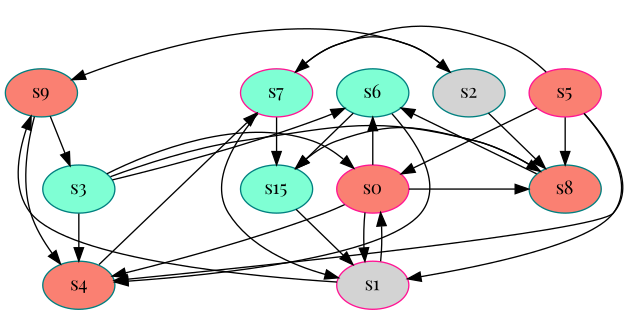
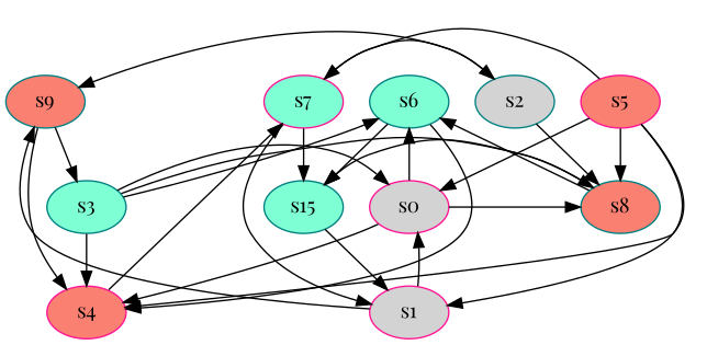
  digraph {
    fontname="Playfair Display"
    node [color=teal fillcolor=salmon fontname="Playfair Display" player=0 style=filled]
    edge [fontname="Playfair Display"]
-   s0 [color=deeppink]
+   s0 [color=deeppink fillcolor=lightgrey]
    s1 [color=deeppink fillcolor=lightgrey]
-   s4 [player=1]
+   s4 [color=deeppink player=1]
    s6 [fillcolor=aquamarine player=1]
    s8 [player=1]
    s9
    s7 [color=deeppink fillcolor=aquamarine]
    n8 [fillcolor=aquamarine label=s15 player=1]
    s3 [fillcolor=aquamarine]
    s2 [fillcolor=lightgrey]
    s5 [color=deeppink]
-   s0 -> s1
    s0 -> s4
    s0 -> s6 [constraint="time % 4 == 2 || time % 3 == 2"]
    s0 -> s8 [constraint="time % 5 == 2 || time % 5 == 0"]
    s1 -> s0
    s1 -> s9 [constraint="time % 2 == 1 && time % 5 == 1"]
    s4 -> s7 [constraint="!(time % 3 == 0)"]
    s6 -> s4 [constraint="time % 3 == 1 && time % 4 == 2"]
    s6 -> n8 [constraint="time % 3 == 1 || time % 5 == 2"]
    s8 -> s6 [constraint="time % 6 == 5"]
    s8 -> n8 [constraint="time % 5 == 1"]
    s9 -> s4
    s9 -> s3
    s7 -> s1 [constraint="time % 4 == 1 && time % 4 == 2"]
    s7 -> n8
    s7 -> s2 [constraint="time % 7 == 4"]
    n8 -> s1 [constraint="time % 7 == 2"]
    s3 -> s0 [constraint="time % 3 == 2"]
    s3 -> s4
    s3 -> s6 [constraint="time % 5 == 4"]
    s3 -> s8 [constraint="time % 2 == 0"]
    s2 -> s8 [constraint="!(time % 5 == 0)"]
    s2 -> s9 [constraint="time % 5 == 4 || time % 5 == 3"]
    s5 -> s0 [constraint="time % 2 == 0"]
    s5 -> s1 [constraint="!(time % 2 == 1)"]
    s5 -> s4 [constraint="time % 3 == 1"]
    s5 -> s8
    s5 -> s7 [constraint="!(time % 2 == 0)"]
  }
